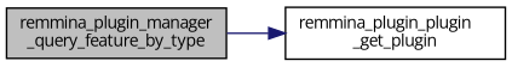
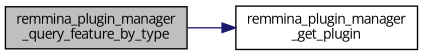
  digraph {
    rankdir=LR
    fontname="Open Sans"
    node [color=black fontname="Open Sans" fontsize=10 shape=record style=filled]
    n1 [fillcolor=grey75 fontcolor=black height=0.2 label="remmina_plugin_manager\l_query_feature_by_type" width=0.4]
-   n2 [fillcolor=white height=0.2 label="remmina_plugin_plugin\l_get_plugin" width=0.4]
+   n2 [fillcolor=white height=0.2 label="remmina_plugin_manager\l_get_plugin" width=0.4]
    n1 -> n2 [color=midnightblue fontname="Open Sans" fontsize=10 labelfontname=Helvetica labelfontsize=10 style=solid]
  }
